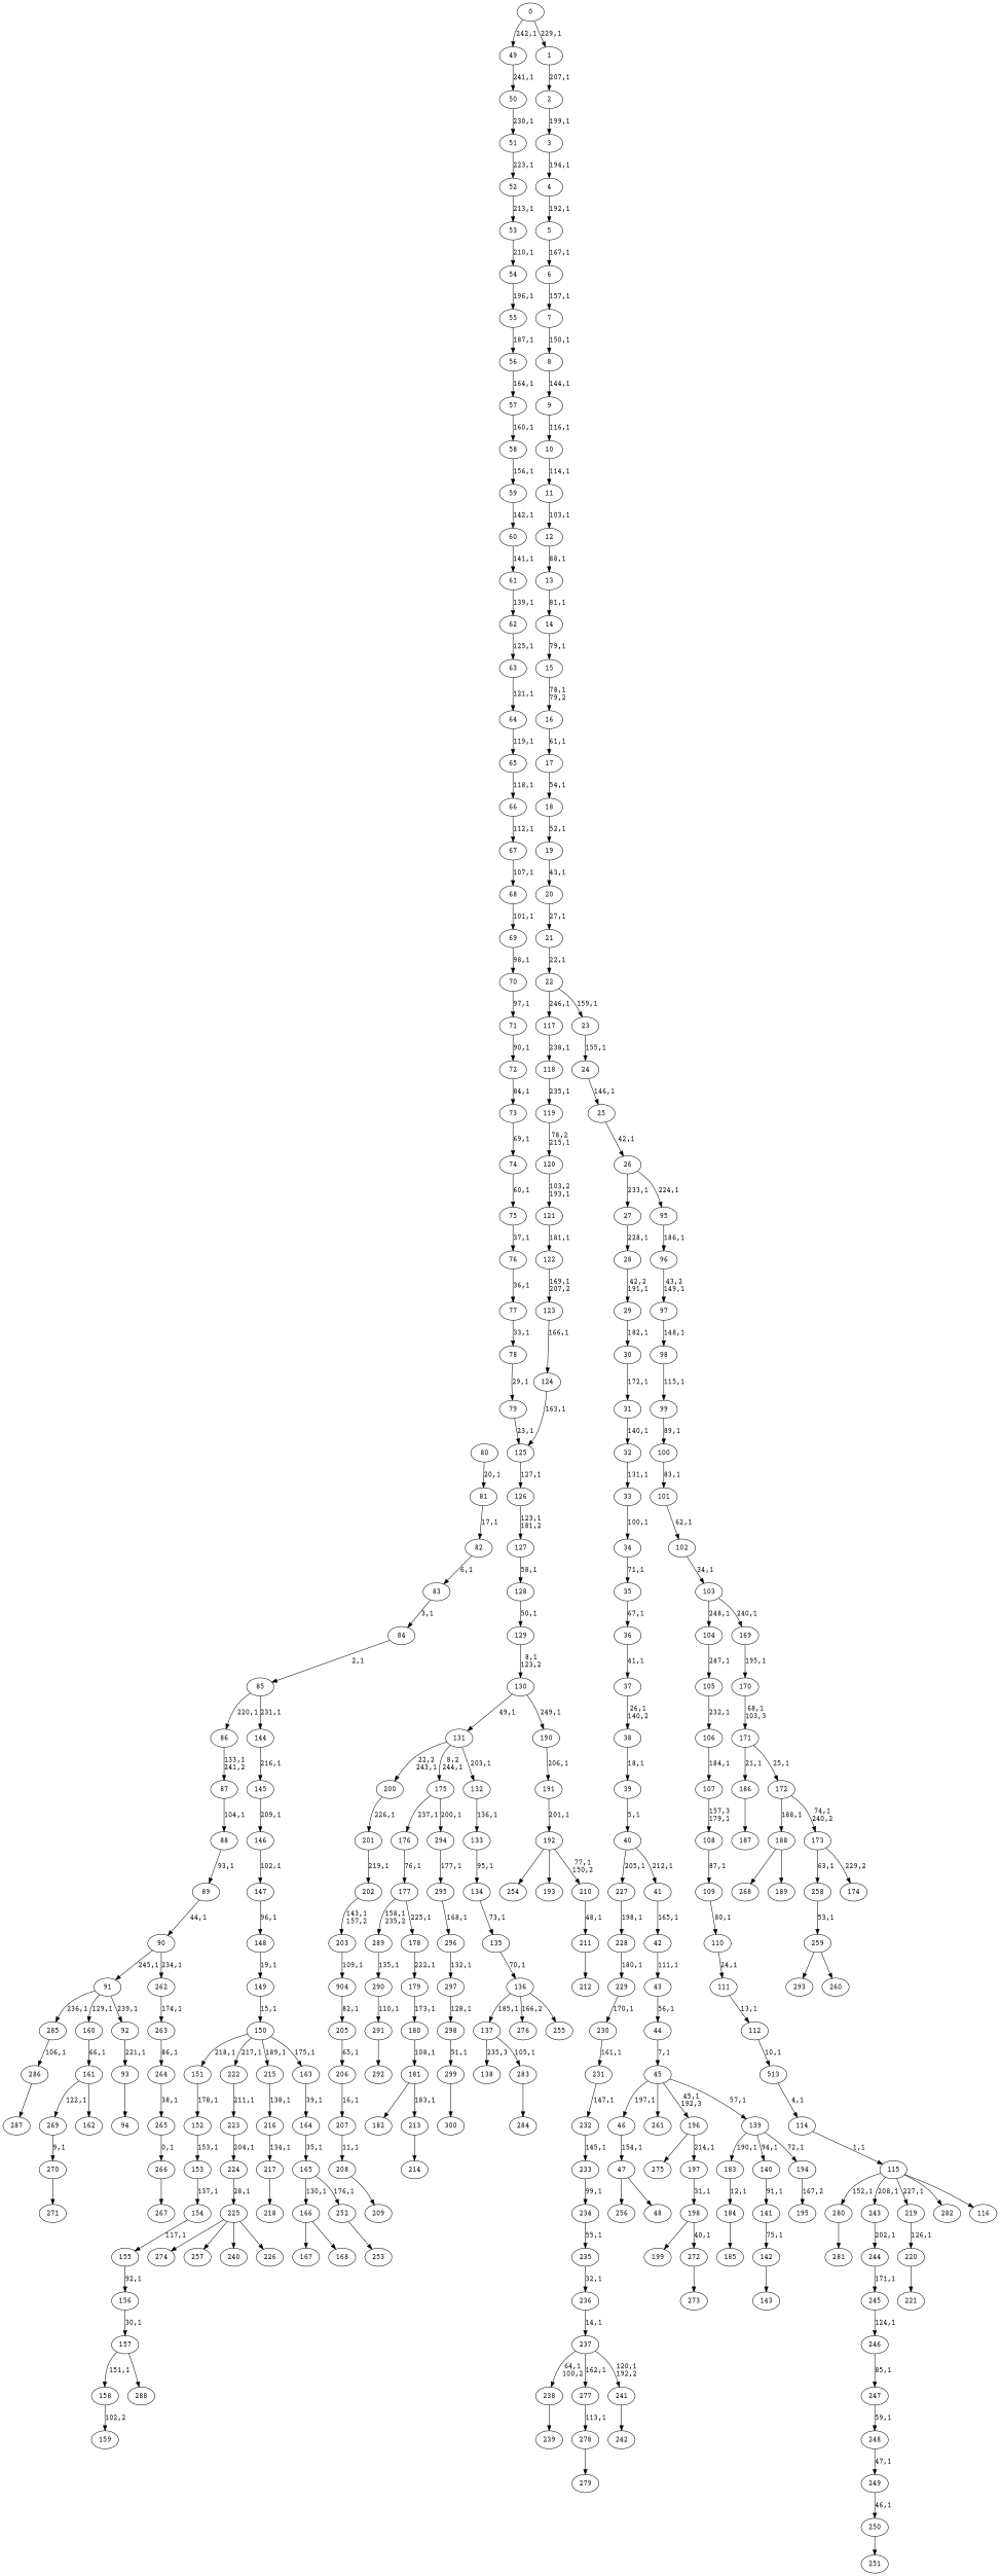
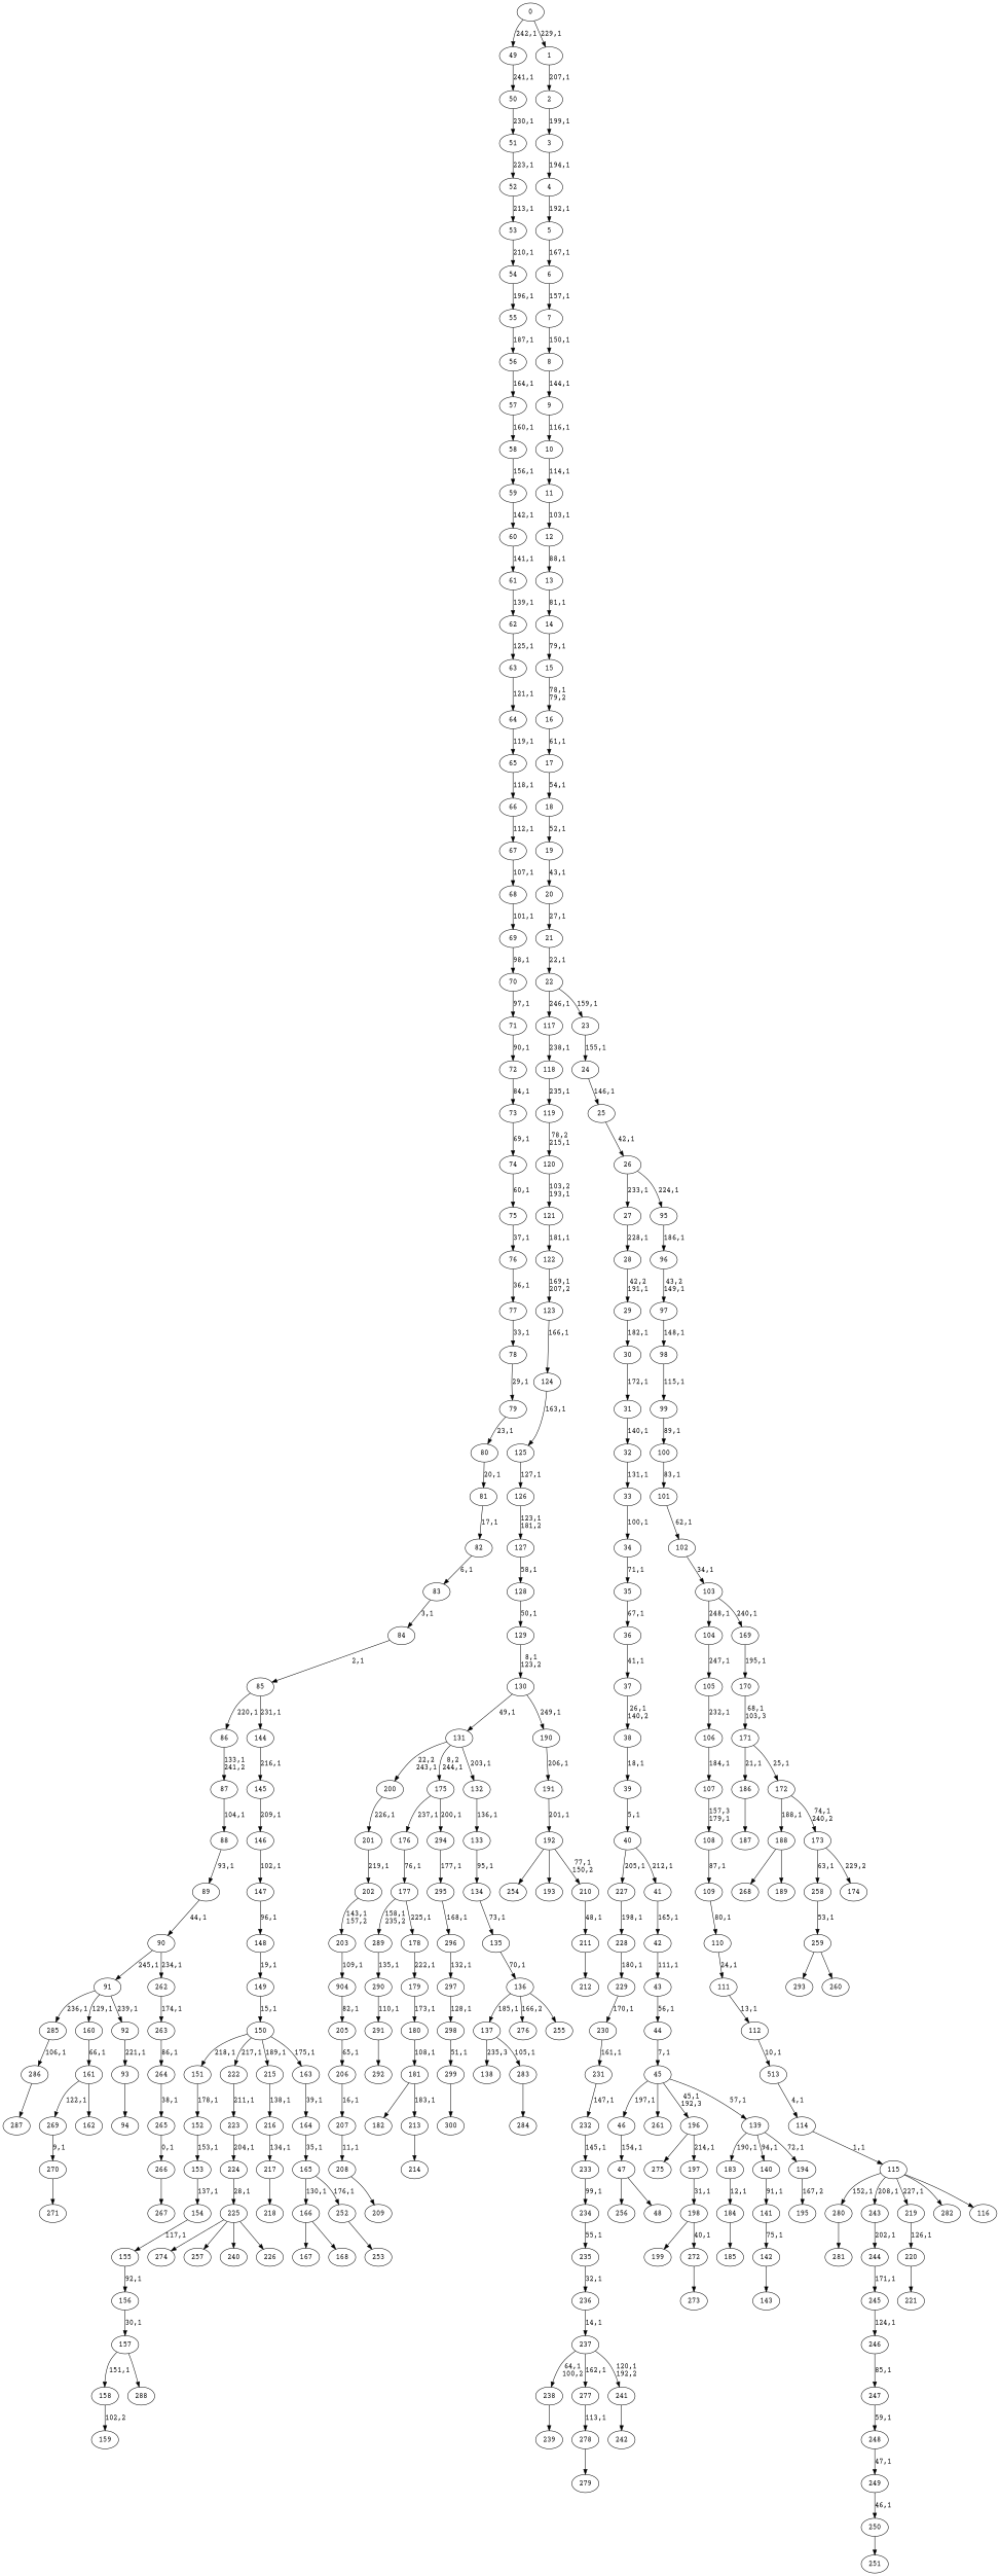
  digraph {
    fontname="Courier Prime"
    node [fontname="Courier Prime"]
    edge [fontname="Courier Prime"]
    299
    300
    298
    297
    296
    295
    294
    291
    292
    290
    289
    286
    287
    285
    283
    284
    280
    281
    278
    279
    277
    272
    273
    270
    271
    269
    266
    267
    265
    264
    263
    262
    259
    293
    260
    258
    252
    253
    250
    251
    249
    248
    247
    246
    245
    244
    243
    241
    242
    238
    239
    237
    236
    235
    234
    233
    232
    231
    230
    229
    228
    227
    225
    274
    257
    240
    226
    224
    223
    222
    220
    221
    219
    217
    218
    216
    215
    213
    214
    211
    212
    210
    208
    209
    207
    206
    205
    n88 [label=904]
    203
    202
    201
    200
    198
    199
    197
    196
    275
    194
    195
    192
    254
    193
    191
    190
    188
    268
    189
    186
    187
    184
    185
    183
    181
    182
    180
    179
    178
    177
    176
    175
    173
    174
    172
    171
    170
    169
    166
    168
    167
    165
    164
    163
    161
    162
    160
    158
    159
    157
    288
    156
    155
    154
    153
    152
    151
    150
    149
    148
    147
    146
    145
    144
    142
    143
    141
    140
    139
    137
    138
    136
    276
    255
    135
    134
    133
    132
    131
    130
    129
    128
    127
    126
    125
    124
    123
    122
    121
    120
    119
    118
    117
    115
    282
    116
    114
    n186 [label=513]
    112
    111
    110
    109
    108
    107
    106
    105
    104
    103
    102
    101
    100
    99
    98
    97
    96
    95
    93
    94
    92
    91
    90
    89
    88
    87
    86
    85
    84
    83
    82
    81
    80
    79
    78
    77
    76
    75
    74
    73
    72
    71
    70
    69
    68
    67
    66
    65
    64
    63
    62
    61
    60
    59
    58
    57
    56
    55
    54
    53
    52
    51
    50
    49
    47
    256
    48
    46
    45
    261
    44
    43
    42
    41
    40
    39
    38
    37
    36
    35
    34
    33
    32
    31
    30
    29
    28
    27
    26
    25
    24
    23
    22
    21
    20
    19
    18
    17
    16
    15
    14
    13
    12
    11
    10
    9
    8
    7
    6
    5
    4
    3
    2
    1
    0
    299 -> 300
    298 -> 299 [label="51,1"]
    297 -> 298 [label="128,1"]
    296 -> 297 [label="132,1"]
    295 -> 296 [label="168,1"]
    294 -> 295 [label="177,1"]
    291 -> 292
    290 -> 291 [label="110,1"]
    289 -> 290 [label="135,1"]
    286 -> 287
    285 -> 286 [label="106,1"]
    283 -> 284
    280 -> 281
    278 -> 279
    277 -> 278 [label="113,1"]
    272 -> 273
    270 -> 271
    269 -> 270 [label="9,1"]
    266 -> 267
    265 -> 266 [label="0,1"]
    264 -> 265 [label="38,1"]
    263 -> 264 [label="86,1"]
    262 -> 263 [label="174,1"]
    259 -> 293
    259 -> 260
    258 -> 259 [label="53,1"]
    252 -> 253
    250 -> 251
    249 -> 250 [label="46,1"]
    248 -> 249 [label="47,1"]
    247 -> 248 [label="59,1"]
    246 -> 247 [label="85,1"]
    245 -> 246 [label="124,1"]
    244 -> 245 [label="171,1"]
    243 -> 244 [label="202,1"]
    241 -> 242
    238 -> 239
    237 -> 277 [label="162,1"]
    237 -> 241 [label="120,1\n192,2"]
    237 -> 238 [label="64,1\n100,2"]
    236 -> 237 [label="14,1"]
    235 -> 236 [label="32,1"]
    234 -> 235 [label="55,1"]
    233 -> 234 [label="99,1"]
    232 -> 233 [label="145,1"]
    231 -> 232 [label="147,1"]
    230 -> 231 [label="161,1"]
    229 -> 230 [label="170,1"]
    228 -> 229 [label="180,1"]
    227 -> 228 [label="198,1"]
    225 -> 274
    225 -> 257
    225 -> 240
    225 -> 226
    224 -> 225 [label="28,1"]
    223 -> 224 [label="204,1"]
    222 -> 223 [label="211,1"]
    220 -> 221
    219 -> 220 [label="126,1"]
    217 -> 218
    216 -> 217 [label="134,1"]
    215 -> 216 [label="138,1"]
    213 -> 214
    211 -> 212
    210 -> 211 [label="48,1"]
    208 -> 209
    207 -> 208 [label="11,1"]
    206 -> 207 [label="16,1"]
    205 -> 206 [label="65,1"]
    n88 -> 205 [label="82,1"]
    203 -> n88 [label="109,1"]
    202 -> 203 [label="143,1\n157,2"]
    201 -> 202 [label="219,1"]
    200 -> 201 [label="226,1"]
    198 -> 272 [label="40,1"]
    198 -> 199
    197 -> 198 [label="31,1"]
    196 -> 197 [label="214,1"]
    196 -> 275
    194 -> 195 [label="167,2"]
    192 -> 210 [label="77,1\n150,2"]
    192 -> 254
    192 -> 193
    191 -> 192 [label="201,1"]
    190 -> 191 [label="206,1"]
    188 -> 268
    188 -> 189
    186 -> 187
    184 -> 185
    183 -> 184 [label="12,1"]
    181 -> 213 [label="183,1"]
    181 -> 182
    180 -> 181 [label="108,1"]
    179 -> 180 [label="173,1"]
    178 -> 179 [label="222,1"]
    177 -> 289 [label="158,1\n235,2"]
    177 -> 178 [label="225,1"]
    176 -> 177 [label="76,1"]
    175 -> 294 [label="200,1"]
    175 -> 176 [label="237,1"]
    173 -> 258 [label="63,1"]
    173 -> 174 [label="229,2"]
    172 -> 188 [label="188,1"]
    172 -> 173 [label="74,1\n240,2"]
    171 -> 186 [label="21,1"]
    171 -> 172 [label="25,1"]
    170 -> 171 [label="68,1\n103,3"]
    169 -> 170 [label="195,1"]
    166 -> 168
    166 -> 167
    165 -> 252 [label="176,1"]
    165 -> 166 [label="130,1"]
    164 -> 165 [label="35,1"]
    163 -> 164 [label="39,1"]
    161 -> 269 [label="122,1"]
    161 -> 162
    160 -> 161 [label="66,1"]
    158 -> 159 [label="102,2"]
    157 -> 158 [label="151,1"]
    157 -> 288
    156 -> 157 [label="30,1"]
    155 -> 156 [label="92,1"]
    154 -> 155 [label="117,1"]
    153 -> 154 [label="137,1"]
    152 -> 153 [label="153,1"]
    151 -> 152 [label="178,1"]
    150 -> 222 [label="217,1"]
    150 -> 215 [label="189,1"]
    150 -> 163 [label="175,1"]
    150 -> 151 [label="218,1"]
    149 -> 150 [label="15,1"]
    148 -> 149 [label="19,1"]
    147 -> 148 [label="96,1"]
    146 -> 147 [label="102,1"]
    145 -> 146 [label="209,1"]
    144 -> 145 [label="216,1"]
    142 -> 143
    141 -> 142 [label="75,1"]
    140 -> 141 [label="91,1"]
    139 -> 194 [label="72,1"]
    139 -> 183 [label="190,1"]
    139 -> 140 [label="94,1"]
    137 -> 283 [label="105,1"]
    137 -> 138 [label="235,3"]
    136 -> 137 [label="185,1"]
    136 -> 276 [label="166,2"]
    136 -> 255
    135 -> 136 [label="70,1"]
    134 -> 135 [label="73,1"]
    133 -> 134 [label="95,1"]
    132 -> 133 [label="136,1"]
    131 -> 200 [label="22,2\n243,1"]
    131 -> 175 [label="8,2\n244,1"]
    131 -> 132 [label="203,1"]
    130 -> 190 [label="249,1"]
    130 -> 131 [label="49,1"]
    129 -> 130 [label="8,1\n123,2"]
    128 -> 129 [label="50,1"]
    127 -> 128 [label="58,1"]
    126 -> 127 [label="123,1\n181,2"]
    125 -> 126 [label="127,1"]
    124 -> 125 [label="163,1"]
    123 -> 124 [label="166,1"]
    122 -> 123 [label="169,1\n207,2"]
    121 -> 122 [label="181,1"]
    120 -> 121 [label="103,2\n193,1"]
    119 -> 120 [label="78,2\n215,1"]
    118 -> 119 [label="235,1"]
    117 -> 118 [label="238,1"]
    115 -> 280 [label="152,1"]
    115 -> 243 [label="208,1"]
    115 -> 219 [label="227,1"]
    115 -> 282
    115 -> 116
    114 -> 115 [label="1,1"]
    n186 -> 114 [label="4,1"]
    112 -> n186 [label="10,1"]
    111 -> 112 [label="13,1"]
    110 -> 111 [label="24,1"]
    109 -> 110 [label="80,1"]
    108 -> 109 [label="87,1"]
    107 -> 108 [label="157,3\n179,1"]
    106 -> 107 [label="184,1"]
    105 -> 106 [label="232,1"]
    104 -> 105 [label="247,1"]
    103 -> 169 [label="240,1"]
    103 -> 104 [label="248,1"]
    102 -> 103 [label="34,1"]
    101 -> 102 [label="62,1"]
    100 -> 101 [label="83,1"]
    99 -> 100 [label="89,1"]
    98 -> 99 [label="115,1"]
    97 -> 98 [label="148,1"]
    96 -> 97 [label="43,2\n149,1"]
    95 -> 96 [label="186,1"]
    93 -> 94
    92 -> 93 [label="221,1"]
    91 -> 285 [label="236,1"]
    91 -> 160 [label="129,1"]
    91 -> 92 [label="239,1"]
    90 -> 262 [label="234,1"]
    90 -> 91 [label="245,1"]
    89 -> 90 [label="44,1"]
    88 -> 89 [label="93,1"]
    87 -> 88 [label="104,1"]
    86 -> 87 [label="133,1\n241,2"]
    85 -> 144 [label="231,1"]
    85 -> 86 [label="220,1"]
    84 -> 85 [label="2,1"]
    83 -> 84 [label="3,1"]
    82 -> 83 [label="6,1"]
    81 -> 82 [label="17,1"]
    80 -> 81 [label="20,1"]
-   79 -> 125 [label="23,1"]
+   79 -> 80 [label="23,1"]
    78 -> 79 [label="29,1"]
    77 -> 78 [label="33,1"]
    76 -> 77 [label="36,1"]
    75 -> 76 [label="37,1"]
    74 -> 75 [label="60,1"]
    73 -> 74 [label="69,1"]
    72 -> 73 [label="84,1"]
    71 -> 72 [label="90,1"]
    70 -> 71 [label="97,1"]
    69 -> 70 [label="98,1"]
    68 -> 69 [label="101,1"]
    67 -> 68 [label="107,1"]
    66 -> 67 [label="112,1"]
    65 -> 66 [label="118,1"]
    64 -> 65 [label="119,1"]
    63 -> 64 [label="121,1"]
    62 -> 63 [label="125,1"]
    61 -> 62 [label="139,1"]
    60 -> 61 [label="141,1"]
    59 -> 60 [label="142,1"]
    58 -> 59 [label="156,1"]
    57 -> 58 [label="160,1"]
    56 -> 57 [label="164,1"]
    55 -> 56 [label="187,1"]
    54 -> 55 [label="196,1"]
    53 -> 54 [label="210,1"]
    52 -> 53 [label="213,1"]
    51 -> 52 [label="223,1"]
    50 -> 51 [label="230,1"]
    49 -> 50 [label="241,1"]
    47 -> 256
    47 -> 48
    46 -> 47 [label="154,1"]
    45 -> 196 [label="45,1\n192,3"]
    45 -> 139 [label="57,1"]
    45 -> 46 [label="197,1"]
    45 -> 261
    44 -> 45 [label="7,1"]
    43 -> 44 [label="56,1"]
    42 -> 43 [label="111,1"]
    41 -> 42 [label="165,1"]
    40 -> 227 [label="205,1"]
    40 -> 41 [label="212,1"]
    39 -> 40 [label="5,1"]
    38 -> 39 [label="18,1"]
    37 -> 38 [label="26,1\n140,2"]
    36 -> 37 [label="41,1"]
    35 -> 36 [label="67,1"]
    34 -> 35 [label="71,1"]
    33 -> 34 [label="100,1"]
    32 -> 33 [label="131,1"]
    31 -> 32 [label="140,1"]
    30 -> 31 [label="172,1"]
    29 -> 30 [label="182,1"]
    28 -> 29 [label="42,2\n191,1"]
    27 -> 28 [label="228,1"]
    26 -> 95 [label="224,1"]
    26 -> 27 [label="233,1"]
    25 -> 26 [label="42,1"]
    24 -> 25 [label="146,1"]
    23 -> 24 [label="155,1"]
    22 -> 117 [label="246,1"]
    22 -> 23 [label="159,1"]
    21 -> 22 [label="22,1"]
    20 -> 21 [label="27,1"]
    19 -> 20 [label="43,1"]
    18 -> 19 [label="52,1"]
    17 -> 18 [label="54,1"]
    16 -> 17 [label="61,1"]
    15 -> 16 [label="78,1\n79,2"]
    14 -> 15 [label="79,1"]
    13 -> 14 [label="81,1"]
    12 -> 13 [label="88,1"]
    11 -> 12 [label="103,1"]
    10 -> 11 [label="114,1"]
    9 -> 10 [label="116,1"]
    8 -> 9 [label="144,1"]
    7 -> 8 [label="150,1"]
    6 -> 7 [label="157,1"]
    5 -> 6 [label="167,1"]
    4 -> 5 [label="192,1"]
    3 -> 4 [label="194,1"]
    2 -> 3 [label="199,1"]
    1 -> 2 [label="207,1"]
    0 -> 49 [label="242,1"]
    0 -> 1 [label="229,1"]
  }
